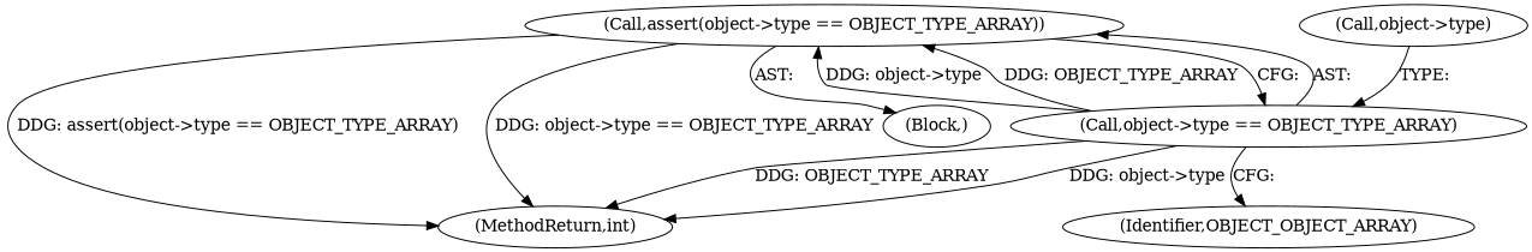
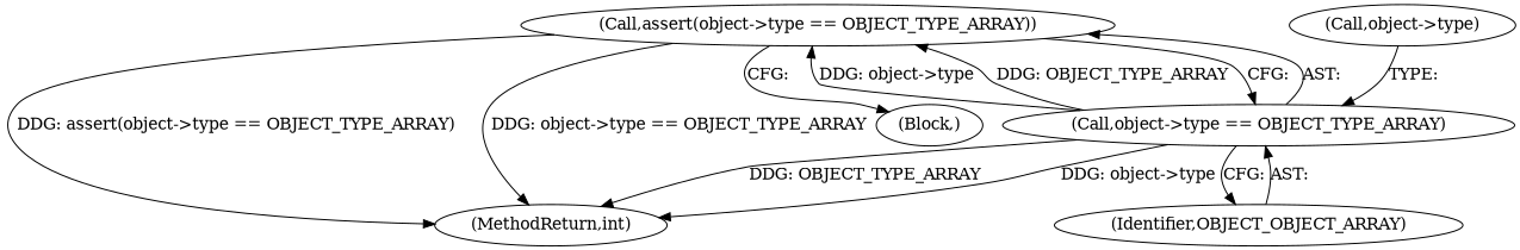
  digraph {
    n1 [label="(Call,assert(object->type == OBJECT_TYPE_ARRAY))"]
    n2 [label="(Call,object->type == OBJECT_TYPE_ARRAY)"]
    n3 [label="(Block,)"]
    n4 [label="(MethodReturn,int)"]
    n5 [label="(Identifier,OBJECT_OBJECT_ARRAY)"]
    n6 [label="(Call,object->type)"]
    n1 -> n2 [label="CFG: "]
-   n1 -> n3 [label="AST: "]
+   n1 -> n3 [label="CFG: "]
    n1 -> n4 [label="DDG: assert(object->type == OBJECT_TYPE_ARRAY)"]
    n1 -> n4 [label="DDG: object->type == OBJECT_TYPE_ARRAY"]
    n2 -> n1 [label="AST: "]
    n2 -> n1 [label="DDG: object->type"]
    n2 -> n1 [label="DDG: OBJECT_TYPE_ARRAY"]
    n2 -> n4 [label="DDG: OBJECT_TYPE_ARRAY"]
    n2 -> n4 [label="DDG: object->type"]
    n2 -> n5 [label="CFG: "]
+   n5 -> n2 [label="AST: "]
    n6 -> n2 [label="TYPE: "]
  }
